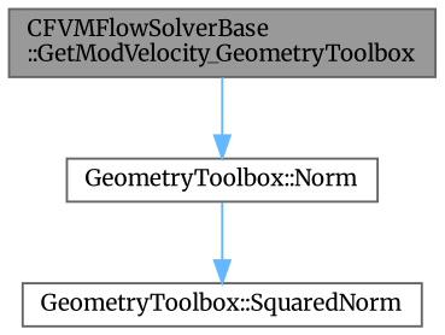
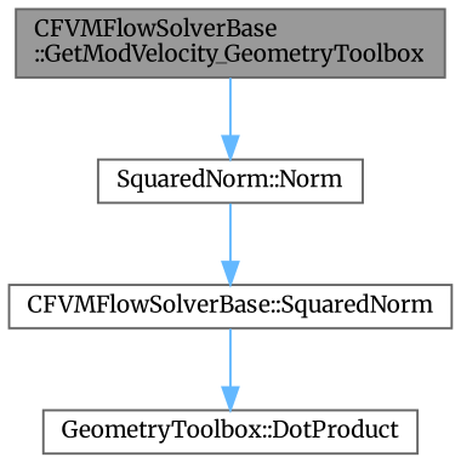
  digraph {
    fontname=Merriweather
    rankdir=TB
    node [color=grey40 fillcolor=white fontname=Merriweather fontsize=10 shape=box style=filled]
    edge [color=steelblue1 fontname=Merriweather fontsize=10 labelfontname=Helvetica labelfontsize=10 style=solid]
    n1 [color=gray40 fillcolor=grey60 fontcolor=black height=0.2 label="CFVMFlowSolverBase\l::GetModVelocity_GeometryToolbox" width=0.4]
-   n2 [height=0.2 label="GeometryToolbox::Norm" width=0.4]
-   n3 [height=0.2 label="GeometryToolbox::SquaredNorm" width=0.4]
+   n2 [height=0.2 label="SquaredNorm::Norm" width=0.4]
+   n3 [height=0.2 label="CFVMFlowSolverBase::SquaredNorm" width=0.4]
+   n4 [height=0.2 label="GeometryToolbox::DotProduct" width=0.4]
    n1 -> n2
    n2 -> n3
+   n3 -> n4
  }
